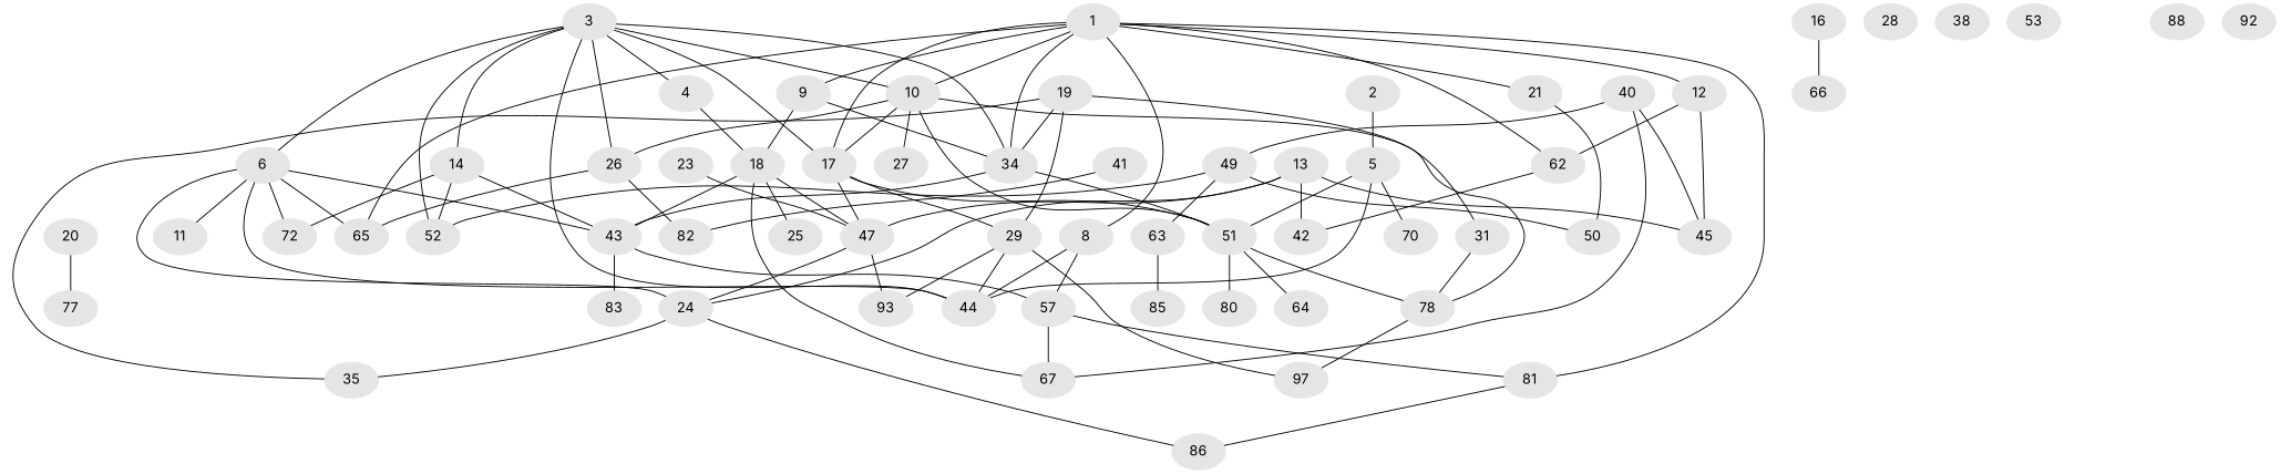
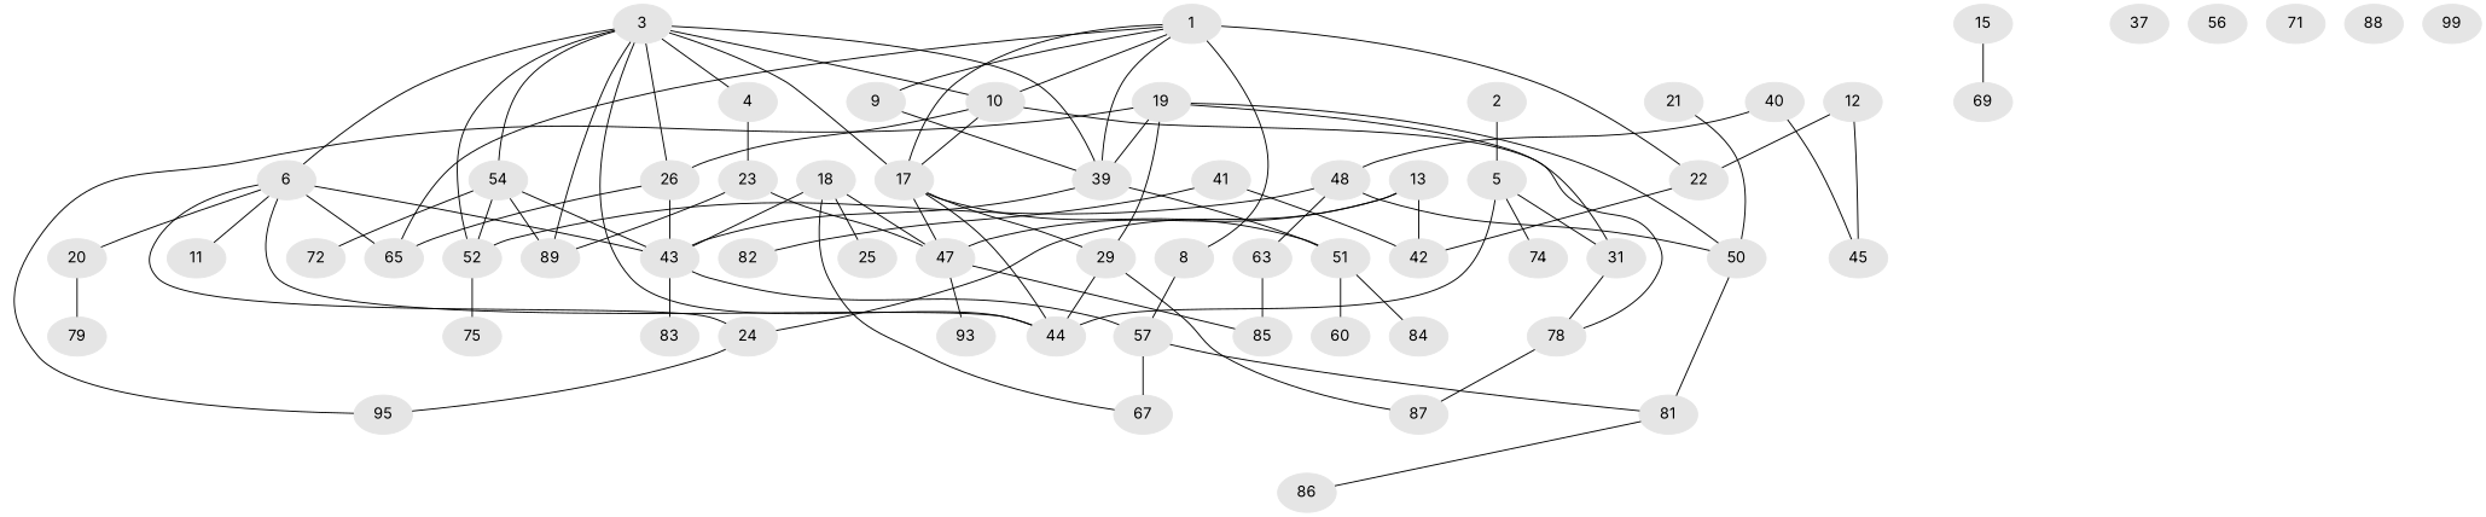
  graph {
    fontname=Inter
    node [color=gray90 fontname=Inter style=filled]
    edge [fontname=Inter]
    1 [super="+32"]
    8
    9 [super="+15"]
    10 [super="+76"]
    12
    17 [super="+48"]
    21 [super="+66"]
-   22 [label=62]
+   22
    65
    81
-   34 [super="+68"]
+   34 [super="+68" label=39]
    44 [super="+60"]
    57 [super="+94"]
    18 [super="+36"]
    26
    n16 [label=51 super="+74"]
-   27
    78
    45
    47 [super="+64"]
    29 [super="+39"]
    50
    42
    86
    2
    5
-   70 [super="+91"]
+   70 [super="+91" label=74]
    3 [super="+46"]
    4
    6 [super="+77"]
-   14 [super="+37"]
+   14 [super="+37" label=54]
    52 [super="+90"]
+   89
    11
    20 [super="+56"]
    24 [super="+30"]
    43 [super="+51"]
    72
+   75
    67
    25
-   80
-   84 [label=64]
-   79 [label=77]
-   35
+   80 [label=60]
+   84
+   79
+   35 [label=95]
    83
-   87 [label=97]
+   87
    13 [super="+33"]
    93
    85
-   16
-   69 [label=66]
+   16 [label=15]
+   69
    19 [super="+58"]
    31 [super="+59"]
    23 [super="+54"]
-   28
-   38
+   38 [label=37]
    40 [super="+73"]
-   49 [super="+62"]
+   49 [super="+62" label=48]
    63
    41
    82
-   53
+   53 [label=56]
+   71
    88
-   92
+   92 [label=99]
    1 -- 8
    1 -- 9
    1 -- 10
-   1 -- 12
    1 -- 17
-   1 -- 21
    1 -- 22
    1 -- 65
-   1 -- 81
+   50 -- 81
    1 -- 34
-   8 -- 44
+   17 -- 44
    8 -- 57
    9 -- 34
-   9 -- 18
    10 -- 17
    10 -- 26
-   10 -- n16
-   10 -- 27
    10 -- 78
    12 -- 22
    12 -- 45
    17 -- n16
    17 -- 47
    17 -- 29
    21 -- 50
    22 -- 42
    81 -- 86
    34 -- n16
    34 -- 43
    57 -- 81
    57 -- 67
    18 -- 47
    18 -- 43
    18 -- 67
    18 -- 25
    26 -- 65
-   26 -- 82
-   n16 -- 78
+   26 -- 43
    n16 -- 80
    n16 -- 84
    78 -- 87
    47 -- 93
-   47 -- 24
+   47 -- 85
    29 -- 44
    29 -- 87
-   29 -- 93
    2 -- 5
    5 -- 44
-   5 -- n16
+   5 -- 31
    5 -- 70
    3 -- 10
    3 -- 17
    3 -- 34
    3 -- 44
    3 -- 26
    3 -- 4
    3 -- 6
    3 -- 14
    3 -- 52
-   4 -- 18
+   3 -- 89
+   4 -- 23
    6 -- 65
    6 -- 44
    6 -- 11
-   6 -- 72
+   6 -- 20
    6 -- 24
    6 -- 43
    14 -- 52
+   14 -- 89
    14 -- 43
    14 -- 72
+   52 -- 75
    20 -- 79
-   24 -- 86
    24 -- 35
    43 -- 57
    43 -- 83
-   13 -- 45
    13 -- 47 [weight=2]
    13 -- 42
    13 -- 24
    16 -- 69
    19 -- 34
    19 -- 29
+   19 -- 50
    19 -- 35
    19 -- 31
    31 -- 78
    23 -- 47
+   23 -- 89
    40 -- 45
-   40 -- 67
    40 -- 49
    49 -- 50
    49 -- 52
    49 -- 63
    63 -- 85
+   41 -- 42
    41 -- 82
  }
